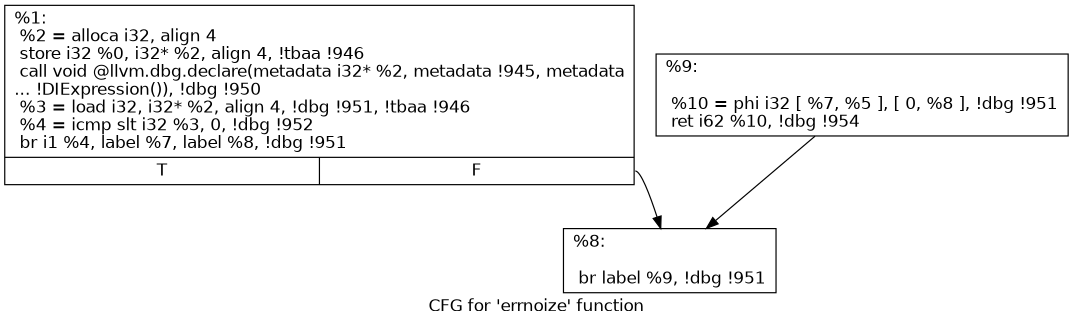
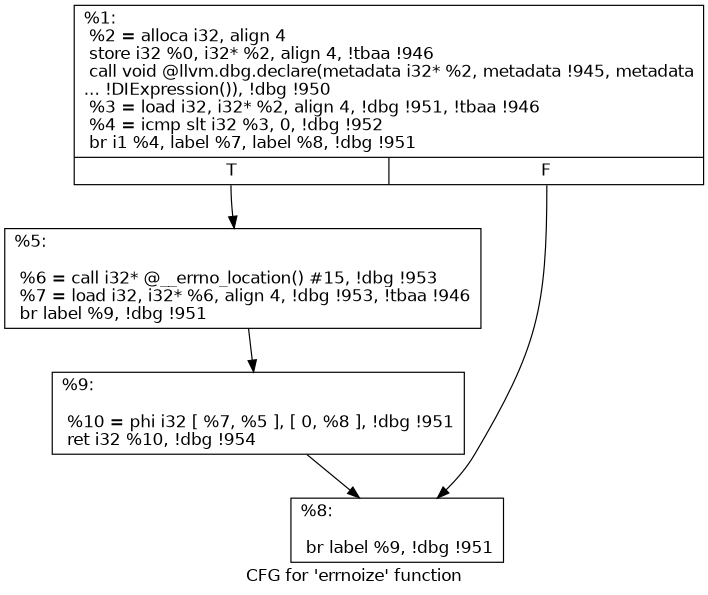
  digraph {
    fontname="DejaVu Sans"
    label="CFG for 'errnoize' function"
    node [fontname="DejaVu Sans" shape=record]
    edge [fontname="DejaVu Sans"]
    n1 [label="{%1:\l  %2 = alloca i32, align 4\l  store i32 %0, i32* %2, align 4, !tbaa !946\l  call void @llvm.dbg.declare(metadata i32* %2, metadata !945, metadata\l... !DIExpression()), !dbg !950\l  %3 = load i32, i32* %2, align 4, !dbg !951, !tbaa !946\l  %4 = icmp slt i32 %3, 0, !dbg !952\l  br i1 %4, label %7, label %8, !dbg !951\l|{<s0>T|<s1>F}}"]
+   n2 [label="{%5:\l\l  %6 = call i32* @__errno_location() #15, !dbg !953\l  %7 = load i32, i32* %6, align 4, !dbg !953, !tbaa !946\l  br label %9, !dbg !951\l}"]
    n3 [label="{%8:\l\l  br label %9, !dbg !951\l}"]
-   n4 [label="{%9:\l\l  %10 = phi i32 [ %7, %5 ], [ 0, %8 ], !dbg !951\l  ret i62 %10, !dbg !954\l}"]
+   n4 [label="{%9:\l\l  %10 = phi i32 [ %7, %5 ], [ 0, %8 ], !dbg !951\l  ret i32 %10, !dbg !954\l}"]
+   n1 -> n2 [tailport=s0]
    n1 -> n3 [tailport=s1]
+   n2 -> n4
    n4 -> n3
  }
